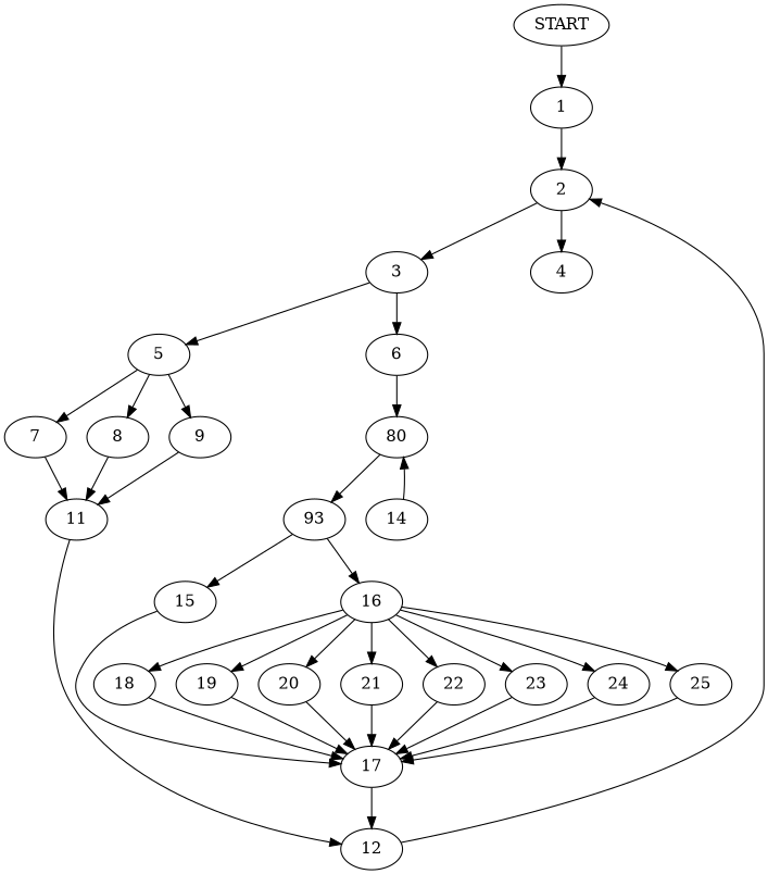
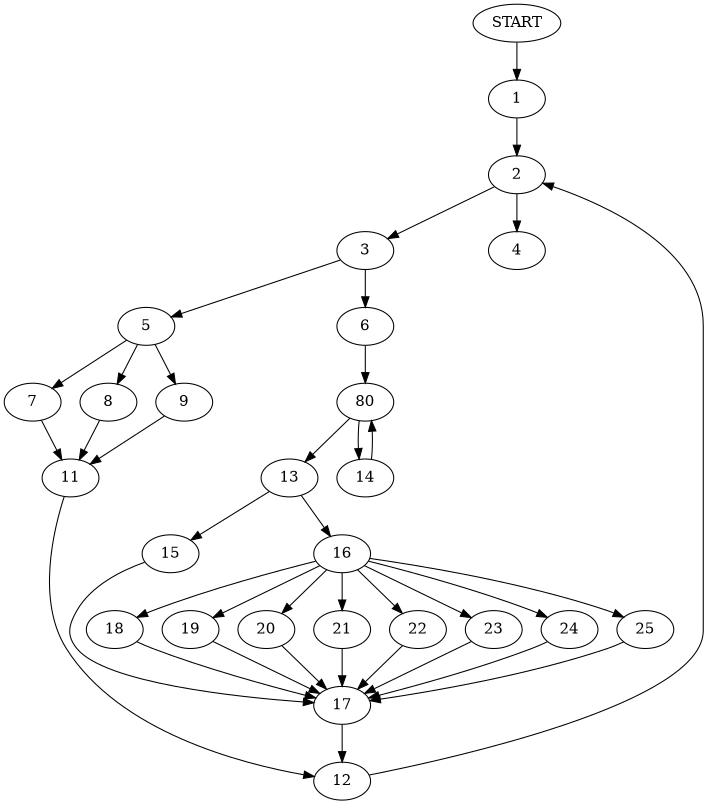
  digraph {
    n1 [label=START]
    1
    2
    3
    4
    5
    6
    7
    8
    9
    n11 [label=80]
    11
-   13 [label=93]
+   13
    14
    12
    15
    16
    17
    18
    19
    20
    21
    22
    23
    24
    25
    n1 -> 1
    1 -> 2
    2 -> 3
    2 -> 4
    3 -> 5
    3 -> 6
    5 -> 7
    5 -> 8
    5 -> 9
    6 -> n11
    7 -> 11
    8 -> 11
    9 -> 11
    n11 -> 13
+   n11 -> 14
    11 -> 12
    13 -> 15
    13 -> 16
    14 -> n11
    12 -> 2
    15 -> 17
    16 -> 18
    16 -> 19
    16 -> 20
    16 -> 21
    16 -> 22
    16 -> 23
    16 -> 24
    16 -> 25
    17 -> 12
    18 -> 17
    19 -> 17
    20 -> 17
    21 -> 17
    22 -> 17
    23 -> 17
    24 -> 17
    25 -> 17
  }
